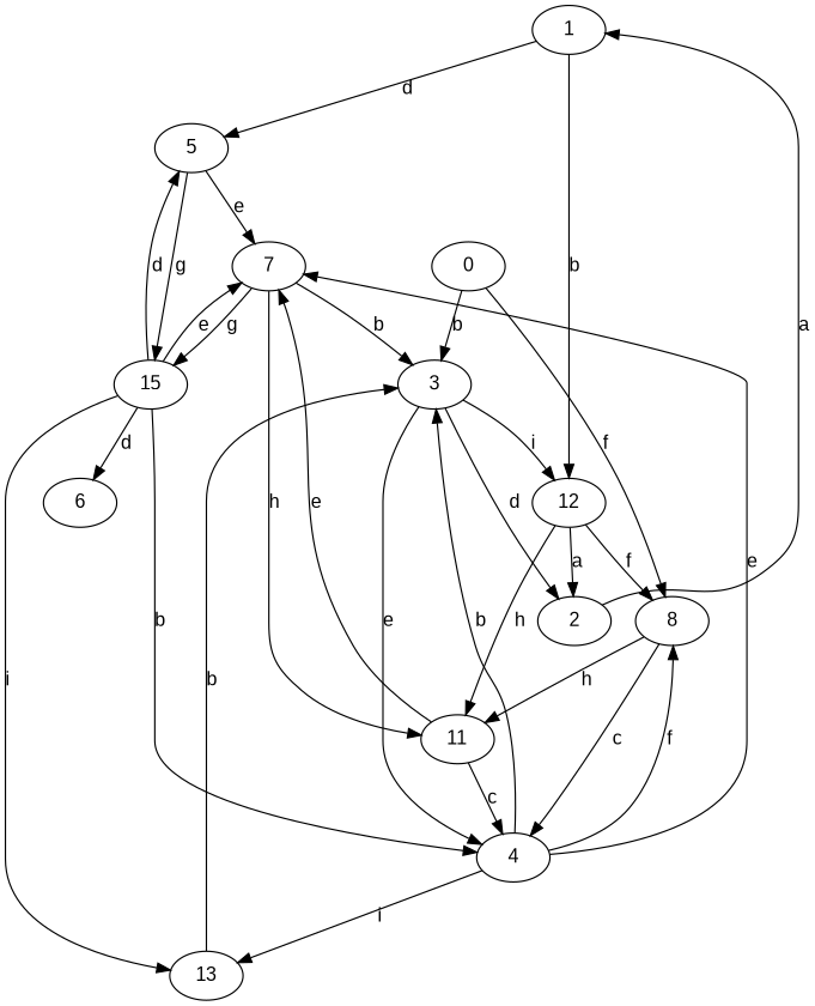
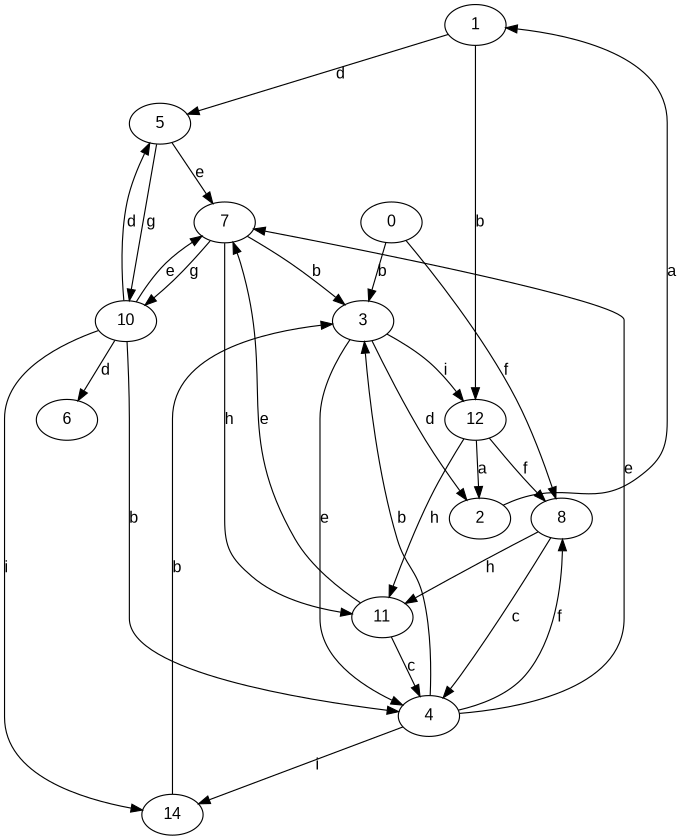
  strict digraph {
    fontname="Liberation Sans"
    node [fontname="Liberation Sans"]
    edge [fontname="Liberation Sans"]
    1
    5
    12
    3
    2
    4
    7
-   10 [label=15]
+   10
    8
-   13
+   13 [label=14]
    11
    0
    6
    1 -> 5 [label=d]
    1 -> 12 [label=b]
    5 -> 7 [label=e]
    5 -> 10 [label=g]
    12 -> 2 [label=a]
    12 -> 8 [label=f]
    12 -> 11 [label=h]
    3 -> 12 [label=i]
    3 -> 2 [label=d]
    3 -> 4 [label=e]
    2 -> 1 [label=a]
    4 -> 3 [label=b]
    4 -> 7 [label=e]
    4 -> 8 [label=f]
    4 -> 13 [label=i]
    7 -> 3 [label=b]
    7 -> 10 [label=g]
    7 -> 11 [label=h]
    10 -> 5 [label=d]
    10 -> 4 [label=b]
    10 -> 7 [label=e]
    10 -> 13 [label=i]
    10 -> 6 [label=d]
    8 -> 4 [label=c]
    8 -> 11 [label=h]
    13 -> 3 [label=b]
    11 -> 4 [label=c]
    11 -> 7 [label=e]
    0 -> 3 [label=b]
    0 -> 8 [label=f]
  }
